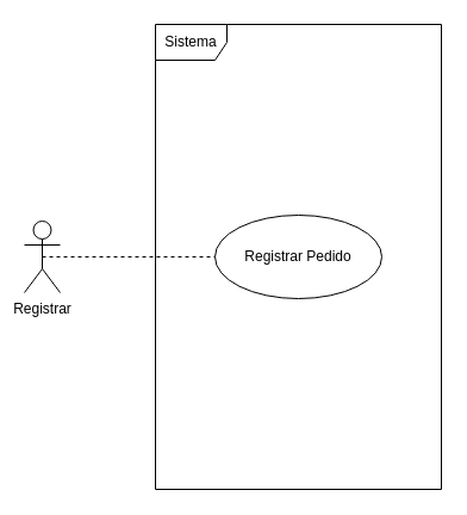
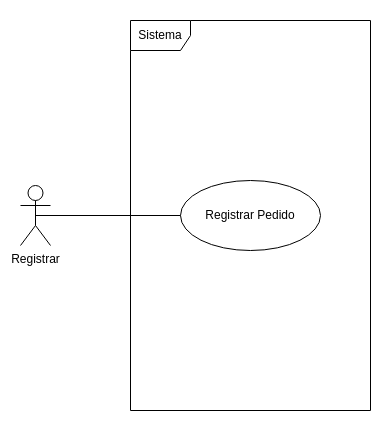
  <mxCell id="0" />
  <mxCell id="1" parent="0" />
  <mxCell id="2" value="Sistema" style="shape=umlFrame;whiteSpace=wrap;html=1;pointerEvents=0;" parent="1" vertex="1"><mxGeometry x="130" y="20" width="240" height="390" as="geometry" /></mxCell>
  <mxCell id="3" value="Registrar Pedido" style="ellipse;whiteSpace=wrap;html=1;" parent="1" vertex="1"><mxGeometry x="180" y="180" width="140" height="70" as="geometry" /></mxCell>
  <mxCell id="4" value="Registrar" style="shape=umlActor;verticalLabelPosition=bottom;verticalAlign=top;html=1;" parent="1" vertex="1"><mxGeometry x="20" y="185" width="30" height="60" as="geometry" /></mxCell>
- <mxCell id="5" value="" style="endArrow=none;html=1;rounded=0;exitX=0.5;exitY=0.5;exitDx=0;exitDy=0;exitPerimeter=0;entryX=0;entryY=0.5;entryDx=0;entryDy=0;dashed=1;" parent="1" source="4" target="3" edge="1"><mxGeometry width="50" height="50" relative="1" as="geometry"><mxPoint x="20" y="200" as="sourcePoint" /><mxPoint x="70" y="150" as="targetPoint" /></mxGeometry></mxCell>
+ <mxCell id="5" value="" style="endArrow=none;html=1;rounded=0;exitX=0.5;exitY=0.5;exitDx=0;exitDy=0;exitPerimeter=0;entryX=0;entryY=0.5;entryDx=0;entryDy=0;" parent="1" source="4" target="3" edge="1"><mxGeometry width="50" height="50" relative="1" as="geometry"><mxPoint x="20" y="200" as="sourcePoint" /><mxPoint x="70" y="150" as="targetPoint" /></mxGeometry></mxCell>
